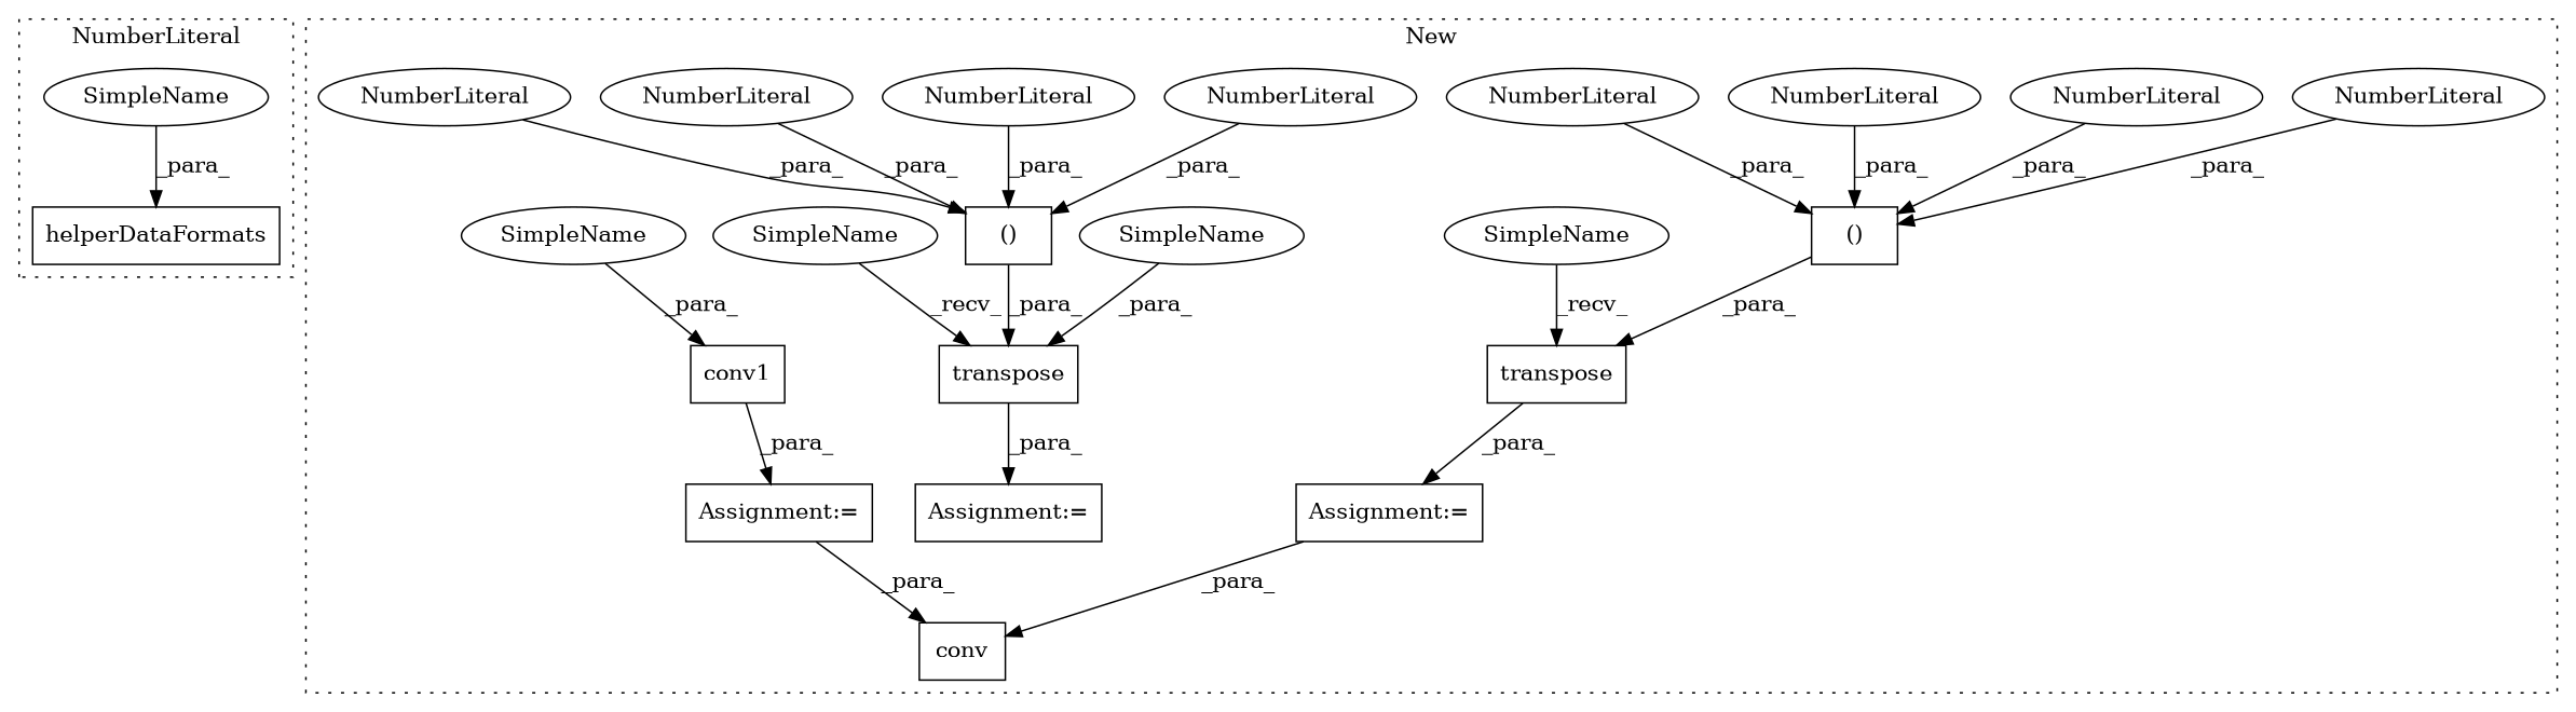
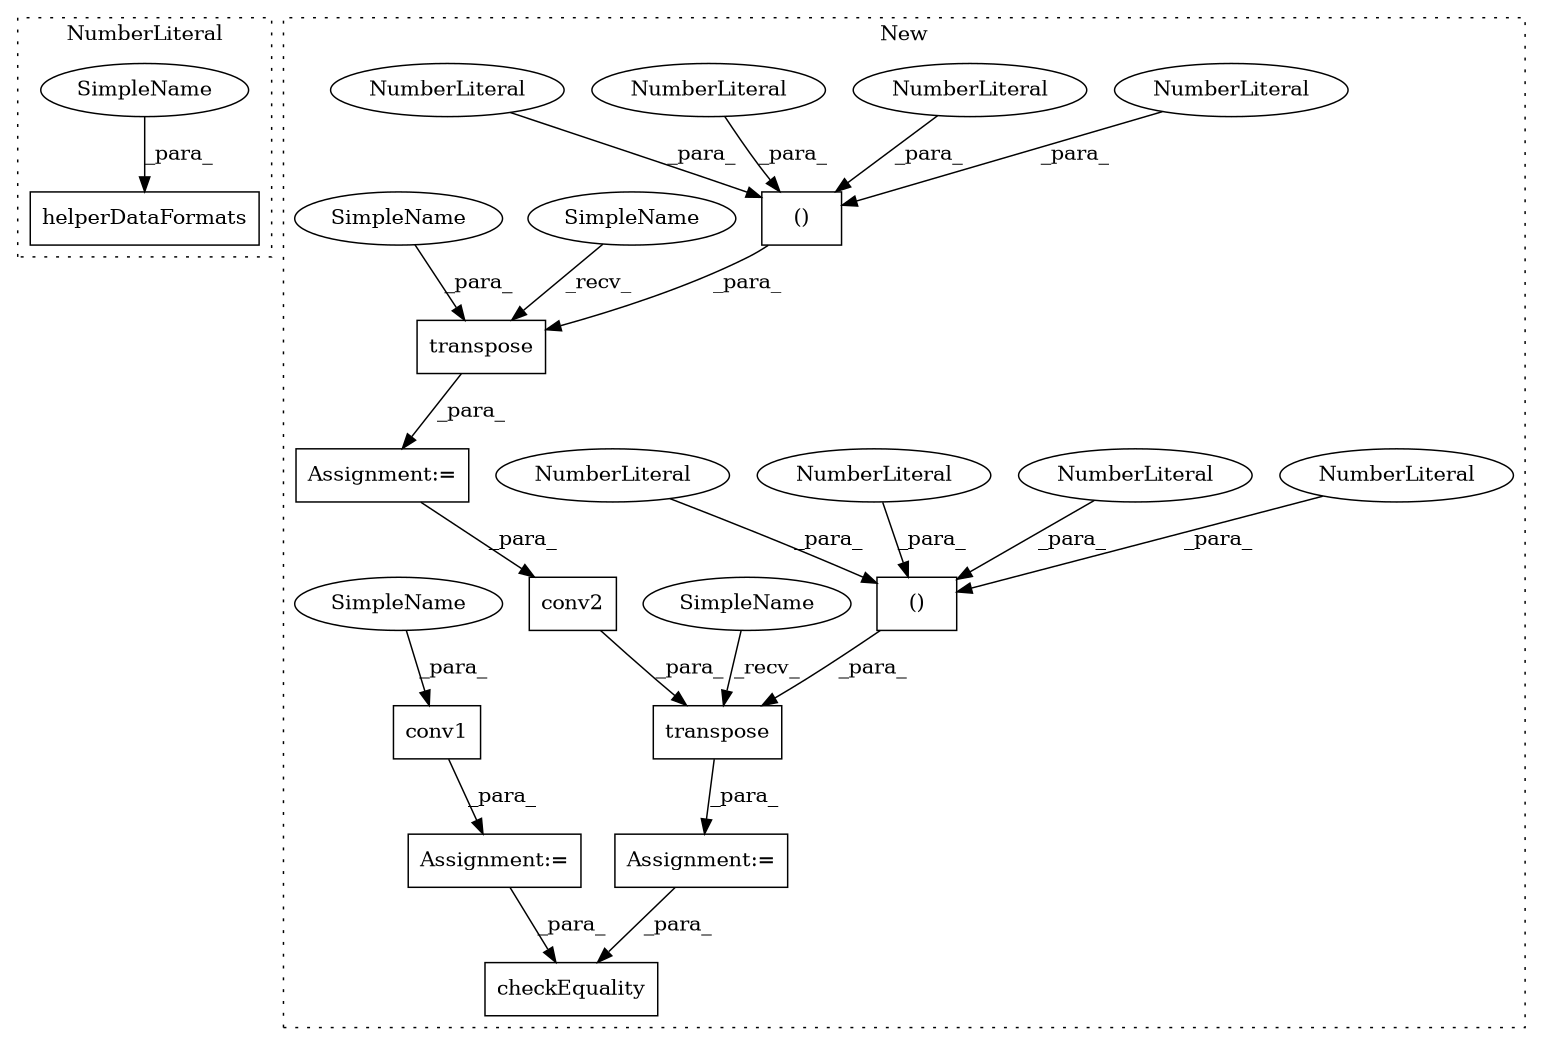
  digraph {
    node [a=34 l=1 s=8886 shape=ellipse]
    n1 [a=32 l="18,1" label=helperDataFormats s="9407,9431" shape=box]
    n2 [a=42 label=SimpleName s=9430]
-   n3 [a=32 l="14,1" label=conv s="9069,9088" shape=box]
+   n3 [a=32 l="14,1" label=checkEquality s="9069,9088" shape=box]
    n4 [a=106 l=57 label="()" shape=box]
    n5 [label=NumberLiteral s=8928]
    n6 [a=106 l=57 label="()" s=8999 shape=box]
    n7 [label=NumberLiteral s=9027]
    n8 [label=NumberLiteral]
    n9 [label=NumberLiteral s=8900]
    n10 [label=NumberLiteral s=9055]
    n11 [label=NumberLiteral s=9013]
+   n12 [a=32 l="6,1" label=conv2 s="8975,8992" shape=box]
    n13 [a=32 l="6,1" label=conv1 s="8674,8681" shape=box]
    n14 [a=32 l="10,2" label=transpose s="8869,8943" shape=box]
    n15 [a=32 l="10,2" label=transpose s="8965,9056" shape=box]
    n16 [a=7 label="Assignment:=" s=8953 shape=box]
    n17 [a=7 label="Assignment:=" s=8857 shape=box]
    n18 [a=7 label="Assignment:=" s=8673 shape=box]
    n19 [label=NumberLiteral s=8914]
    n20 [label=NumberLiteral s=8999]
    n21 [a=42 l=10 label=SimpleName s=8954]
    n22 [a=42 l=10 label=SimpleName s=8858]
    n23 [a=42 label=SimpleName s=8879]
    n24 [a=42 label=SimpleName s=8680]
    subgraph cluster_1 {
      label=NumberLiteral
      style=dotted
      n1
      n2
    }
    subgraph cluster_2 {
      label=New
      style=dotted
      n3
      n4
      n5
      n6
      n7
      n8
      n9
      n10
      n11
+     n12
      n13
      n14
      n15
      n16
      n17
      n18
      n19
      n20
      n21
      n22
      n23
      n24
    }
    n2 -> n1 [label=_para_]
    n4 -> n14 [label=_para_]
    n5 -> n4 [label=_para_]
    n6 -> n15 [label=_para_]
    n7 -> n6 [label=_para_]
    n8 -> n4 [label=_para_]
    n9 -> n4 [label=_para_]
    n10 -> n6 [label=_para_]
    n11 -> n6 [label=_para_]
+   n12 -> n15 [label=_para_]
    n13 -> n18 [label=_para_]
    n14 -> n17 [label=_para_]
    n15 -> n16 [label=_para_]
    n16 -> n3 [label=_para_]
+   n17 -> n12 [label=_para_]
    n18 -> n3 [label=_para_]
    n19 -> n4 [label=_para_]
    n20 -> n6 [label=_para_]
    n21 -> n15 [label=_recv_]
    n22 -> n14 [label=_recv_]
    n23 -> n14 [label=_para_]
    n24 -> n13 [label=_para_]
  }
